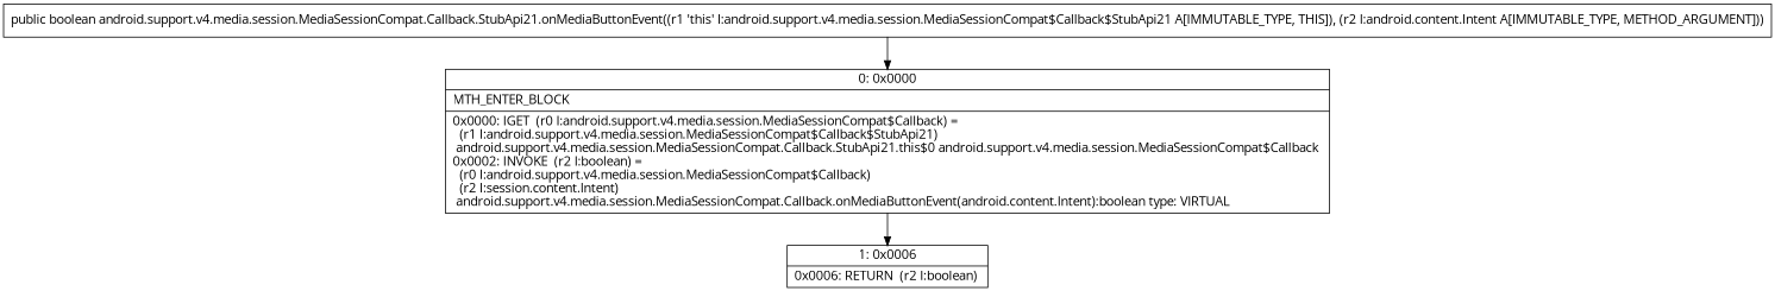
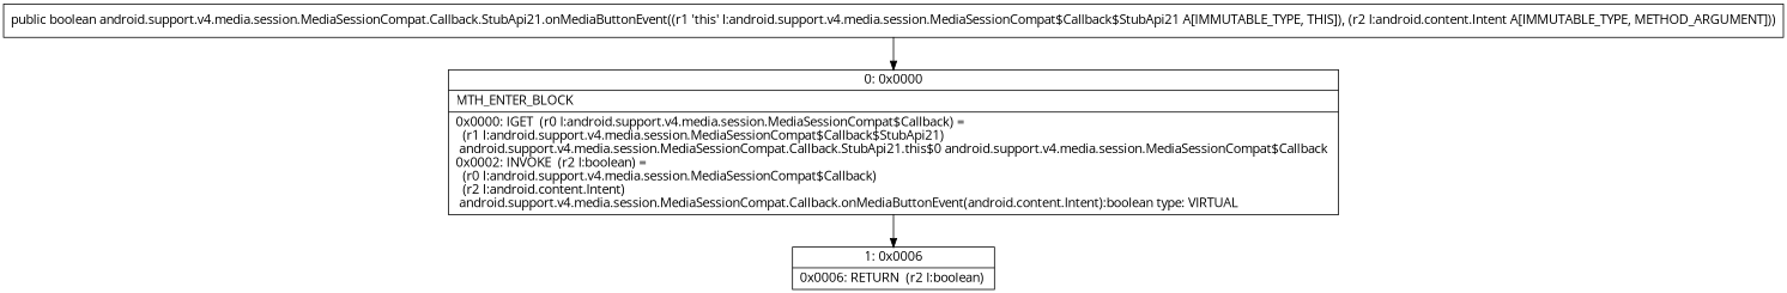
  digraph {
    fontname="Open Sans"
    node [shape=record fontname="Open Sans"]
    edge [fontname="Open Sans"]
-   n1 [label="{0\:\ 0x0000|MTH_ENTER_BLOCK\l|0x0000: IGET  (r0 I:android.support.v4.media.session.MediaSessionCompat$Callback) = \l  (r1 I:android.support.v4.media.session.MediaSessionCompat$Callback$StubApi21)\l android.support.v4.media.session.MediaSessionCompat.Callback.StubApi21.this$0 android.support.v4.media.session.MediaSessionCompat$Callback \l0x0002: INVOKE  (r2 I:boolean) = \l  (r0 I:android.support.v4.media.session.MediaSessionCompat$Callback)\l  (r2 I:session.content.Intent)\l android.support.v4.media.session.MediaSessionCompat.Callback.onMediaButtonEvent(android.content.Intent):boolean type: VIRTUAL \l}"]
+   n1 [label="{0\:\ 0x0000|MTH_ENTER_BLOCK\l|0x0000: IGET  (r0 I:android.support.v4.media.session.MediaSessionCompat$Callback) = \l  (r1 I:android.support.v4.media.session.MediaSessionCompat$Callback$StubApi21)\l android.support.v4.media.session.MediaSessionCompat.Callback.StubApi21.this$0 android.support.v4.media.session.MediaSessionCompat$Callback \l0x0002: INVOKE  (r2 I:boolean) = \l  (r0 I:android.support.v4.media.session.MediaSessionCompat$Callback)\l  (r2 I:android.content.Intent)\l android.support.v4.media.session.MediaSessionCompat.Callback.onMediaButtonEvent(android.content.Intent):boolean type: VIRTUAL \l}"]
    n2 [label="{1\:\ 0x0006|0x0006: RETURN  (r2 I:boolean) \l}"]
    n3 [label="{public boolean android.support.v4.media.session.MediaSessionCompat.Callback.StubApi21.onMediaButtonEvent((r1 'this' I:android.support.v4.media.session.MediaSessionCompat$Callback$StubApi21 A[IMMUTABLE_TYPE, THIS]), (r2 I:android.content.Intent A[IMMUTABLE_TYPE, METHOD_ARGUMENT])) }"]
    n1 -> n2
    n3 -> n1
  }
